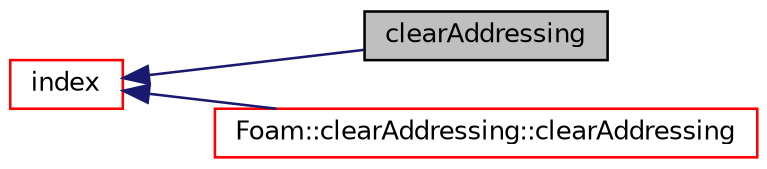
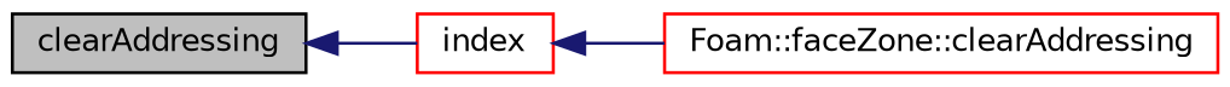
  digraph {
    rankdir=LR
    node [color=red fontname=Helvetica fontsize=10 shape=record]
    edge [color=midnightblue dir=back fontname=Helvetica fontsize=10 labelfontname=Helvetica labelfontsize=10 style=solid]
    n1 [color=black fillcolor=grey75 fontcolor=black height=0.2 label=clearAddressing style=filled width=0.4]
    n2 [height=0.2 label=index width=0.4]
-   n3 [height=0.2 label="Foam::clearAddressing::clearAddressing" width=0.4]
-   n2 -> n1
+   n3 [height=0.2 label="Foam::faceZone::clearAddressing" width=0.4]
+   n1 -> n2
    n2 -> n3
  }
